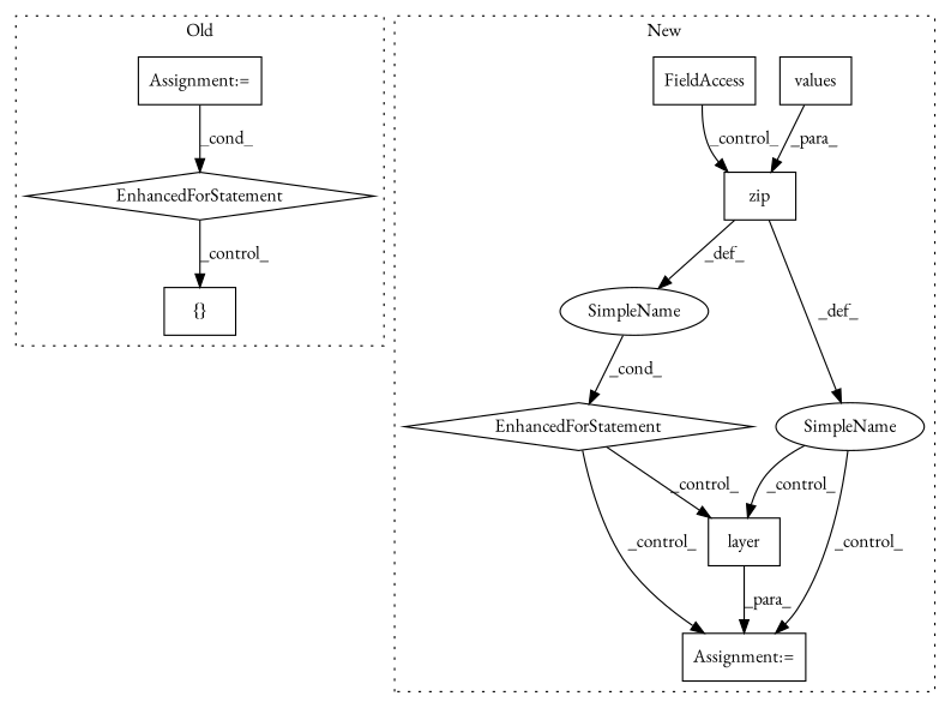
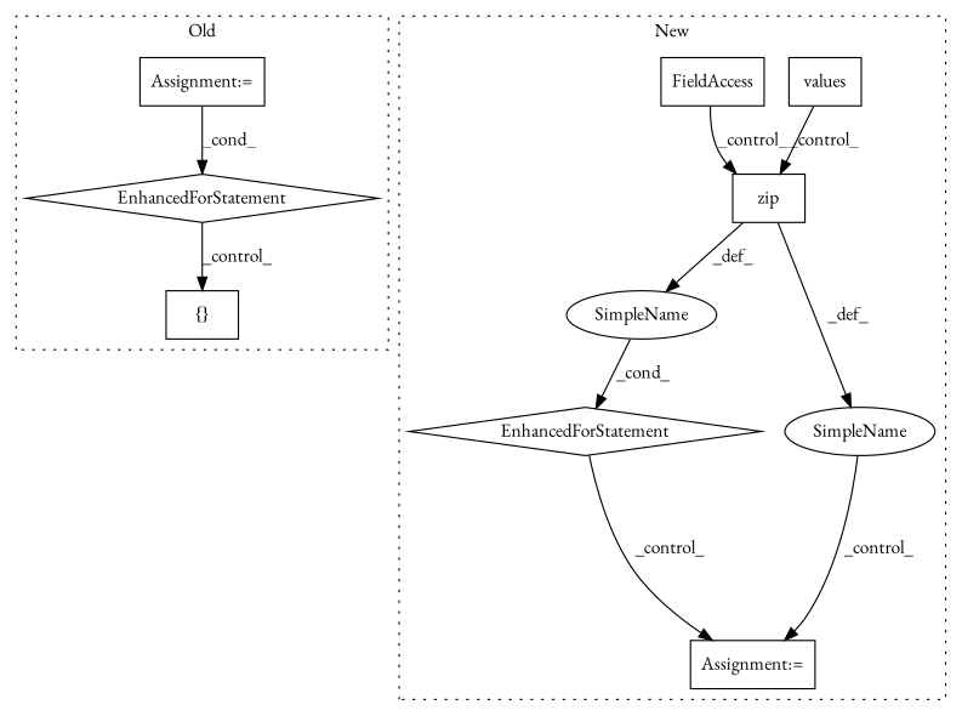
  digraph {
    fontname="EB Garamond"
    node [a=32 fontname="EB Garamond" l="53,2" s="705,788" shape=box]
    edge [fontname="EB Garamond"]
    n1 [a=4 l="1,1" label="{}" s="936,940"]
    n2 [a=7 label="Assignment:="]
    n3 [a=70 label=EnhancedForStatement shape=diamond]
-   n4 [l="6,1" label=layer s="785,792"]
    n5 [a=7 l=1 label="Assignment:=" s=784]
    n6 [a=42 l=5 label=SimpleName s=678 shape=ellipse]
    n7 [a=70 l="68,2" label=EnhancedForStatement s="606,716" shape=diamond]
    n8 [l=8 label=values s=707]
    n9 [l="4,1" label=zip s="686,715"]
    n10 [a=22 l=11 label=FieldAccess s=690]
    n11 [a=42 label=SimpleName shape=ellipse l="" s=""]
    subgraph cluster_1 {
      label=Old
      style=dotted
      n1
      n2
      n3
    }
    subgraph cluster_2 {
      label=New
      style=dotted
-     n4
      n5
      n6
      n7
      n8
      n9
      n10
      n11
    }
    n2 -> n3 [label=_cond_]
    n3 -> n1 [label=_control_]
-   n4 -> n5 [label=_para_]
    n6 -> n7 [label=_cond_]
-   n7 -> n4 [label=_control_]
    n7 -> n5 [label=_control_]
-   n8 -> n9 [label=_para_]
+   n8 -> n9 [label=_control_]
    n9 -> n6 [label=_def_]
    n9 -> n11 [label=_def_]
    n10 -> n9 [label=_control_]
-   n11 -> n4 [label=_control_]
    n11 -> n5 [label=_control_]
  }
